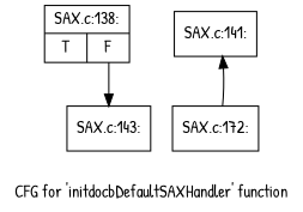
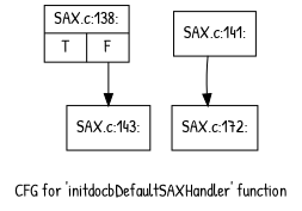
  digraph {
    fontname="Patrick Hand"
    label="CFG for 'initdocbDefaultSAXHandler' function"
    node [fontname="Patrick Hand" shape=record]
    edge [fontname="Patrick Hand"]
    n1 [label="{SAX.c:138:|{<s0>T|<s1>F}}"]
    n2 [label="{SAX.c:143:}"]
    n3 [label="{SAX.c:141:}"]
    n4 [label="{SAX.c:172:}"]
    n1 -> n2 [tailport=s1]
-   n4 -> n3
+   n3 -> n4
  }
